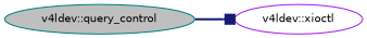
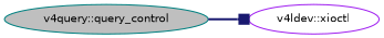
  digraph {
    rankdir=LR
    node [fontname=Helvetica fontsize=10 shape=ellipse style=filled]
-   n1 [color=teal fillcolor=grey75 fontcolor=black height=0.2 label="v4ldev::query_control" width=0.4]
+   n1 [color=teal fillcolor=grey75 fontcolor=black height=0.2 label="v4query::query_control" width=0.4]
    n2 [color=purple fillcolor=white height=0.2 label="v4ldev::xioctl" width=0.4]
    n1 -> n2 [color=midnightblue fontname=Helvetica fontsize=10 labelfontname=Helvetica labelfontsize=10 style=bold arrowhead=box]
  }
